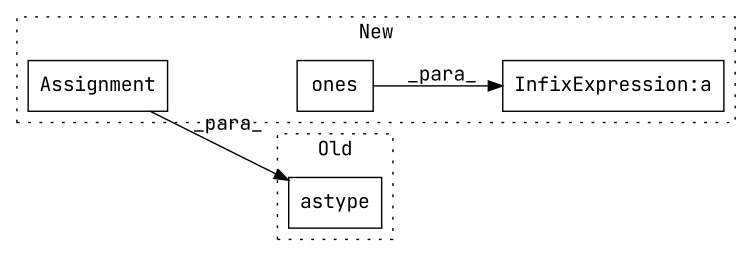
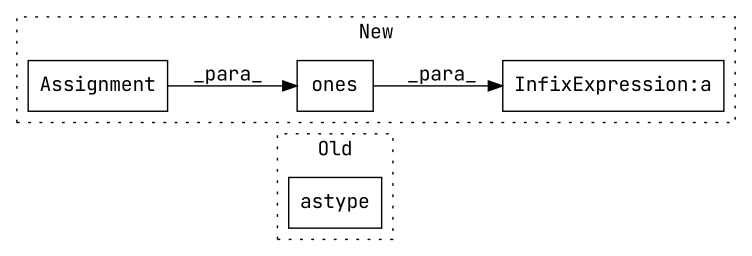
  digraph {
    fontname="JetBrains Mono"
    rankdir=LR
    node [a=32 fontname="JetBrains Mono" shape=box]
    edge [fontname="JetBrains Mono"]
    n1 [l="5,1" label=ones s="5615,5649"]
    n2 [a=22 l=29 label=Assignment s=5620]
    n3 [a=27 l=3 label="InfixExpression:a" s=5650]
    n4 [l="7,1" label=astype s="5576,5586"]
    subgraph cluster_1 {
      label=New
      style=dotted
      n1
      n2
      n3
    }
    subgraph cluster_2 {
      label=Old
      style=dotted
      n4
    }
    n1 -> n3 [label=_para_]
-   n2 -> n4 [label=_para_]
+   n2 -> n1 [label=_para_]
  }
